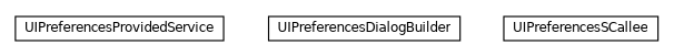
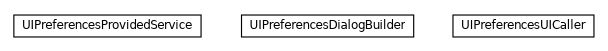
  digraph {
    nodesep=0.25
    ranksep=0.5
    node [fontcolor=black fontname=Helvetica fontsize=10.0 shape=plaintext]
    n1 [label=<<table title="org.universAAL.ui.dm.ui.preferences.editor.UIPreferencesProvidedService" border="0" cellborder="1" cellspacing="0" cellpadding="2" port="p" href="./UIPreferencesProvidedService.html"> 		<tr><td><table border="0" cellspacing="0" cellpadding="1"> <tr><td align="center" balign="center"> UIPreferencesProvidedService </td></tr> 		</table></td></tr> 		</table>>]
    n2 [label=<<table title="org.universAAL.ui.dm.ui.preferences.editor.UIPreferencesDialogBuilder" border="0" cellborder="1" cellspacing="0" cellpadding="2" port="p" href="./UIPreferencesDialogBuilder.html"> 		<tr><td><table border="0" cellspacing="0" cellpadding="1"> <tr><td align="center" balign="center"> UIPreferencesDialogBuilder </td></tr> 		</table></td></tr> 		</table>>]
-   n4 [label=<<table title="org.universAAL.ui.dm.ui.preferences.editor.UIPreferencesSCallee" border="0" cellborder="1" cellspacing="0" cellpadding="2" port="p" href="./UIPreferencesSCallee.html"> 		<tr><td><table border="0" cellspacing="0" cellpadding="1"> <tr><td align="center" balign="center"> UIPreferencesSCallee </td></tr> 		</table></td></tr> 		</table>>]
+   n3 [label=<<table title="org.universAAL.ui.dm.ui.preferences.editor.UIPreferencesUICaller" border="0" cellborder="1" cellspacing="0" cellpadding="2" port="p" href="./UIPreferencesUICaller.html"> 		<tr><td><table border="0" cellspacing="0" cellpadding="1"> <tr><td align="center" balign="center"> UIPreferencesUICaller </td></tr> 		</table></td></tr> 		</table>>]
  }
